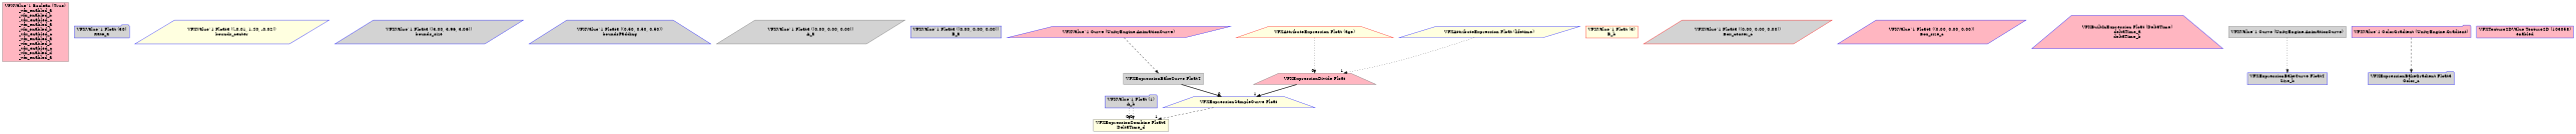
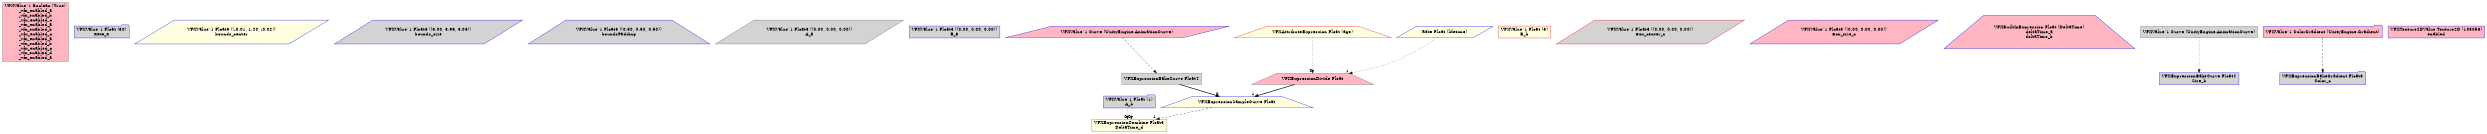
  digraph {
    node [color=blue fillcolor=lightgrey shape=box style=filled]
    edge [style=dotted]
    n1 [color=gray40 fillcolor=lightpink label="VFXValue`1 Boolean (True)\n_vfx_enabled_a\n_vfx_enabled_b\n_vfx_enabled_c\n_vfx_enabled_a\n_vfx_enabled_b\n_vfx_enabled_c\n_vfx_enabled_a\n_vfx_enabled_b\n_vfx_enabled_c\n_vfx_enabled_d\n_vfx_enabled_a"]
    n2 [label="VFXValue`1 Float (30)\nRate_a" shape=folder]
    n3 [fillcolor=lightyellow label="VFXValue`1 Float3 ((-0.01, 1.40, -0.02))\nbounds_center" shape=parallelogram]
    n4 [label="VFXValue`1 Float3 ((3.00, 3.96, 3.06))\nbounds_size" shape=parallelogram]
    n5 [label="VFXValue`1 Float3 ((0.50, 0.50, 0.50))\nboundsPadding" shape=trapezium]
    n6 [color=gray40 label="VFXValue`1 Float3 ((0.00, 0.00, 0.00))\nA_a" shape=parallelogram]
    n7 [label="VFXValue`1 Float3 ((0.00, 0.00, 0.00))\nB_a"]
    n8 [label="VFXValue`1 Float (1)\nA_b" shape=folder]
    n9 [color=gray40 fillcolor=lightyellow label="VFXExpressionCombine Float3\nDeltaTime_d"]
    n10 [color=red fillcolor=lightyellow label="VFXValue`1 Float (3)\nB_b"]
    n11 [color=red label="VFXValue`1 Float3 ((0.00, 0.00, 0.00))\nBox_center_c" shape=parallelogram]
    n12 [fillcolor=lightpink label="VFXValue`1 Float3 ((0.00, 0.00, 0.00))\nBox_size_c" shape=parallelogram]
    n13 [fillcolor=lightpink label="VFXBuiltInExpression Float (DeltaTime)\ndeltaTime_a\ndeltaTime_b" shape=trapezium]
    n14 [label="VFXExpressionBakeCurve Float4\nSize_b"]
    n15 [color=gray40 label="VFXValue`1 Curve (UnityEngine.AnimationCurve)"]
    n16 [label="VFXExpressionBakeGradient Float3\nColor_c" shape=folder]
    n17 [fillcolor=lightpink label="VFXValue`1 ColorGradient (UnityEngine.Gradient)" shape=folder]
    n18 [fillcolor=lightyellow label="VFXExpressionSampleCurve Float" shape=trapezium]
    n19 [color=gray40 label="VFXExpressionBakeCurve Float4"]
    n20 [fillcolor=lightpink label="VFXValue`1 Curve (UnityEngine.AnimationCurve)" shape=parallelogram]
    n21 [color=gray40 fillcolor=lightpink label="VFXExpressionDivide Float" shape=trapezium]
    n22 [color=red fillcolor=lightyellow label="VFXAttributeExpression Float (age)" shape=trapezium]
-   n23 [fillcolor=lightyellow label="VFXAttributeExpression Float (lifetime)" shape=parallelogram]
+   n23 [fillcolor=lightyellow label="Rate Float (lifetime)" shape=parallelogram]
    n24 [fillcolor=lightpink label="VFXTexture2DValue Texture2D (103058)\nenabled"]
    n8 -> n9 [headlabel=0]
    n8 -> n9 [headlabel=2]
    n15 -> n14
    n17 -> n16 [style=dashed]
    n18 -> n9 [headlabel=1 style=dashed]
    n19 -> n18 [headlabel=0 style=bold]
    n20 -> n19 [style=dashed]
    n21 -> n18 [headlabel=1 style=bold]
    n22 -> n21 [headlabel=0]
    n23 -> n21 [headlabel=1]
  }
